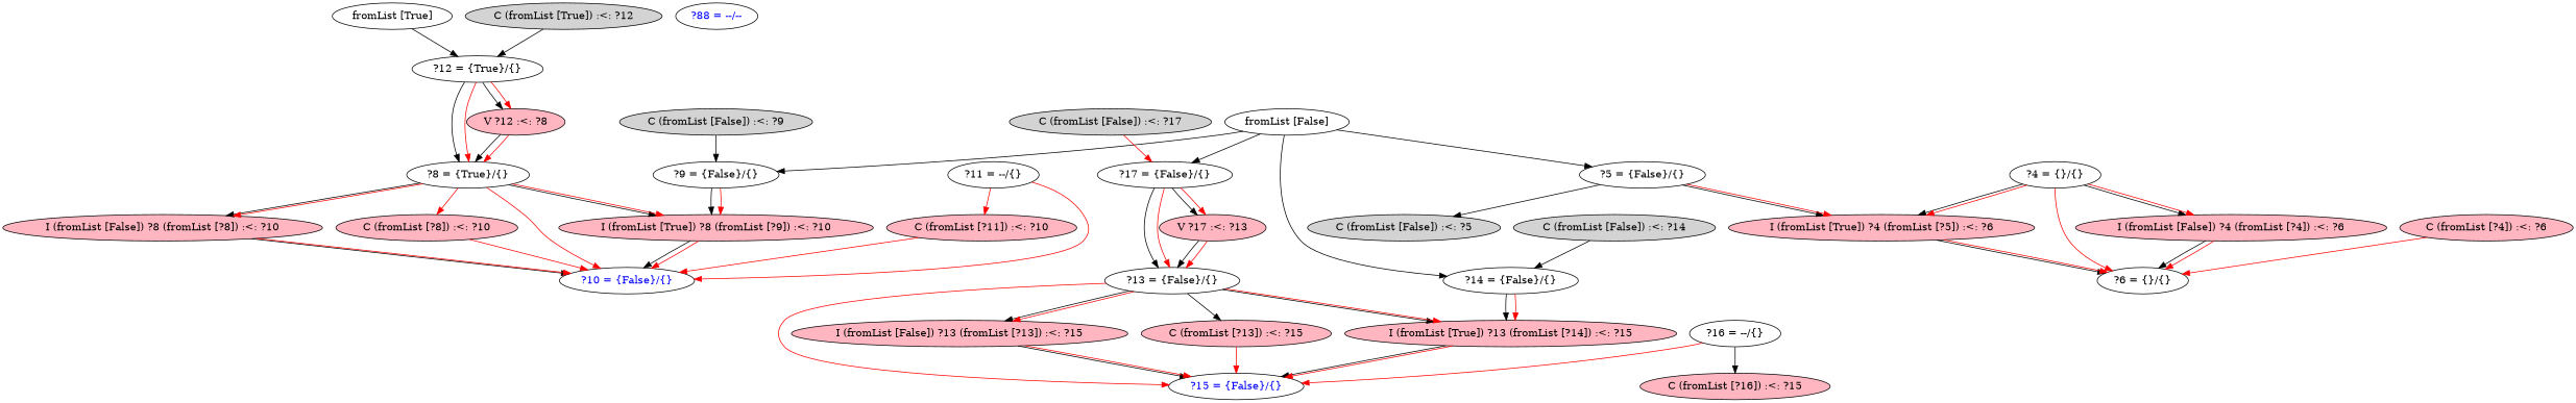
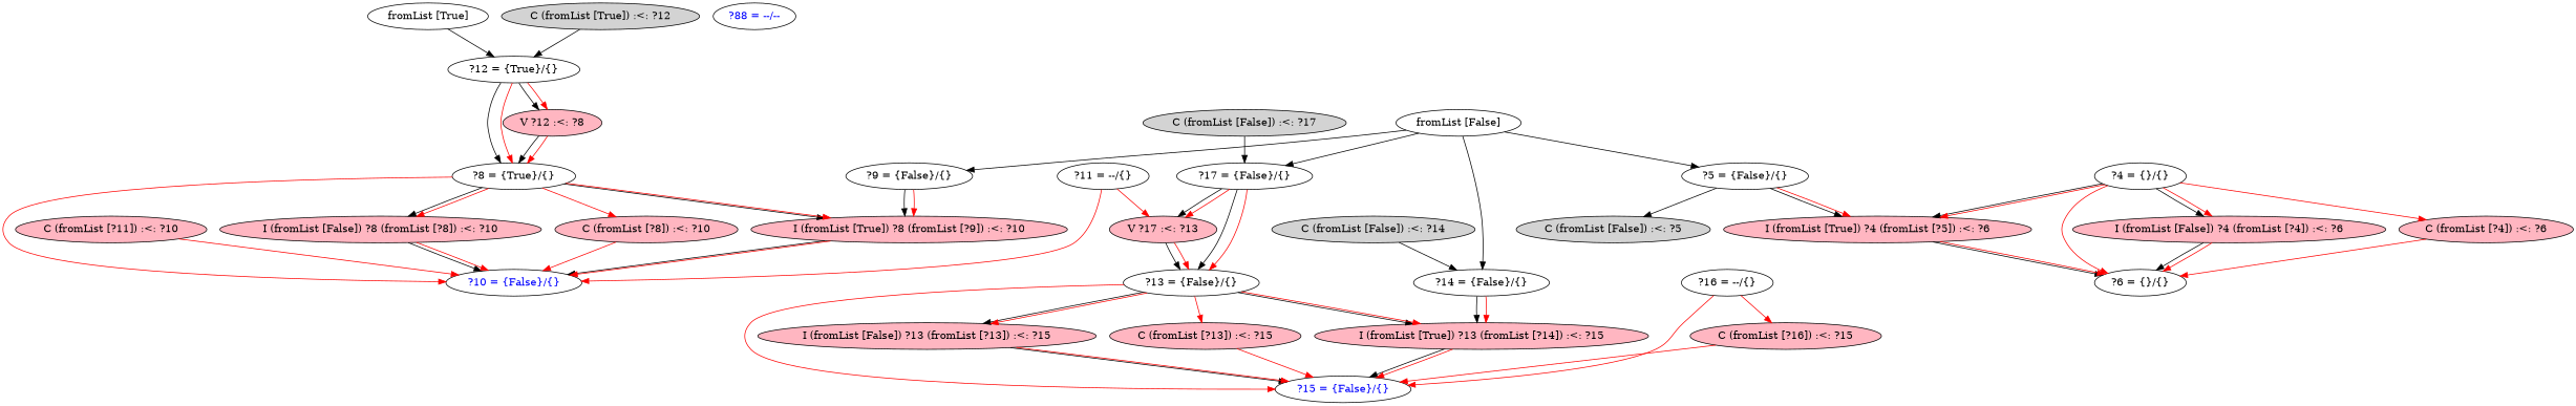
  digraph {
    node [style=filled]
    edge [color=red]
    "?10 = {False}/{}" [fontcolor=blue style=""]
    "?11 = --/{}" [fontcolor=black style=""]
    "C (fromList [?11]) :<: ?10" [fillcolor=lightpink]
    "?12 = {True}/{}" [fontcolor=black style=""]
    "?8 = {True}/{}" [fontcolor=black style=""]
    "V ?12 :<: ?8" [fillcolor=lightpink]
    "I (fromList [False]) ?8 (fromList [?8]) :<: ?10" [fillcolor=lightpink]
    "I (fromList [True]) ?8 (fromList [?9]) :<: ?10" [fillcolor=lightpink]
    "C (fromList [?8]) :<: ?10" [fillcolor=lightpink]
    "?13 = {False}/{}" [fontcolor=black style=""]
    "?15 = {False}/{}" [fontcolor=blue style=""]
    "I (fromList [False]) ?13 (fromList [?13]) :<: ?15" [fillcolor=lightpink]
    "I (fromList [True]) ?13 (fromList [?14]) :<: ?15" [fillcolor=lightpink]
    "C (fromList [?13]) :<: ?15" [fillcolor=lightpink]
    "?14 = {False}/{}" [fontcolor=black style=""]
    "?16 = --/{}" [fontcolor=black style=""]
    "C (fromList [?16]) :<: ?15" [fillcolor=lightpink]
    "?17 = {False}/{}" [fontcolor=black style=""]
    "V ?17 :<: ?13" [fillcolor=lightpink]
    n20 [fontcolor=blue label="?88 = --/--" style=""]
    "?4 = {}/{}" [fontcolor=black style=""]
    "?6 = {}/{}" [fontcolor=black style=""]
    "I (fromList [False]) ?4 (fromList [?4]) :<: ?6" [fillcolor=lightpink]
    "I (fromList [True]) ?4 (fromList [?5]) :<: ?6" [fillcolor=lightpink]
    "C (fromList [?4]) :<: ?6" [fillcolor=lightpink]
    "?5 = {False}/{}" [fontcolor=black style=""]
    "C (fromList [False]) :<: ?5"
    "?9 = {False}/{}" [fontcolor=black style=""]
    "fromList [False]" [style=""]
    "fromList [True]" [style=""]
    "C (fromList [False]) :<: ?14"
    "C (fromList [False]) :<: ?17"
-   "C (fromList [False]) :<: ?9"
    "C (fromList [True]) :<: ?12"
    "?11 = --/{}" -> "?10 = {False}/{}"
-   "?11 = --/{}" -> "C (fromList [?11]) :<: ?10"
+   "?11 = --/{}" -> "V ?17 :<: ?13"
    "C (fromList [?11]) :<: ?10" -> "?10 = {False}/{}"
    "?12 = {True}/{}" -> "?8 = {True}/{}" [color=""]
    "?12 = {True}/{}" -> "?8 = {True}/{}"
    "?12 = {True}/{}" -> "V ?12 :<: ?8" [color=""]
    "?12 = {True}/{}" -> "V ?12 :<: ?8"
    "?8 = {True}/{}" -> "?10 = {False}/{}"
    "?8 = {True}/{}" -> "I (fromList [False]) ?8 (fromList [?8]) :<: ?10" [color=""]
    "?8 = {True}/{}" -> "I (fromList [False]) ?8 (fromList [?8]) :<: ?10"
    "?8 = {True}/{}" -> "I (fromList [True]) ?8 (fromList [?9]) :<: ?10" [color=""]
    "?8 = {True}/{}" -> "I (fromList [True]) ?8 (fromList [?9]) :<: ?10"
    "?8 = {True}/{}" -> "C (fromList [?8]) :<: ?10"
    "V ?12 :<: ?8" -> "?8 = {True}/{}" [color=""]
    "V ?12 :<: ?8" -> "?8 = {True}/{}"
    "I (fromList [False]) ?8 (fromList [?8]) :<: ?10" -> "?10 = {False}/{}" [color=""]
    "I (fromList [False]) ?8 (fromList [?8]) :<: ?10" -> "?10 = {False}/{}"
    "I (fromList [True]) ?8 (fromList [?9]) :<: ?10" -> "?10 = {False}/{}" [color=""]
    "I (fromList [True]) ?8 (fromList [?9]) :<: ?10" -> "?10 = {False}/{}"
    "C (fromList [?8]) :<: ?10" -> "?10 = {False}/{}"
    "?13 = {False}/{}" -> "?15 = {False}/{}"
    "?13 = {False}/{}" -> "I (fromList [False]) ?13 (fromList [?13]) :<: ?15" [color=""]
    "?13 = {False}/{}" -> "I (fromList [False]) ?13 (fromList [?13]) :<: ?15"
    "?13 = {False}/{}" -> "I (fromList [True]) ?13 (fromList [?14]) :<: ?15" [color=""]
    "?13 = {False}/{}" -> "I (fromList [True]) ?13 (fromList [?14]) :<: ?15"
-   "?13 = {False}/{}" -> "C (fromList [?13]) :<: ?15" [color=black]
+   "?13 = {False}/{}" -> "C (fromList [?13]) :<: ?15"
    "I (fromList [False]) ?13 (fromList [?13]) :<: ?15" -> "?15 = {False}/{}" [color=""]
    "I (fromList [False]) ?13 (fromList [?13]) :<: ?15" -> "?15 = {False}/{}"
    "I (fromList [True]) ?13 (fromList [?14]) :<: ?15" -> "?15 = {False}/{}" [color=""]
    "I (fromList [True]) ?13 (fromList [?14]) :<: ?15" -> "?15 = {False}/{}"
    "C (fromList [?13]) :<: ?15" -> "?15 = {False}/{}"
    "?14 = {False}/{}" -> "I (fromList [True]) ?13 (fromList [?14]) :<: ?15" [color=""]
    "?14 = {False}/{}" -> "I (fromList [True]) ?13 (fromList [?14]) :<: ?15"
    "?16 = --/{}" -> "?15 = {False}/{}"
-   "?16 = --/{}" -> "C (fromList [?16]) :<: ?15" [color=black]
+   "?16 = --/{}" -> "C (fromList [?16]) :<: ?15"
+   "C (fromList [?16]) :<: ?15" -> "?15 = {False}/{}"
    "?17 = {False}/{}" -> "?13 = {False}/{}" [color=""]
    "?17 = {False}/{}" -> "?13 = {False}/{}"
    "?17 = {False}/{}" -> "V ?17 :<: ?13" [color=""]
    "?17 = {False}/{}" -> "V ?17 :<: ?13"
    "V ?17 :<: ?13" -> "?13 = {False}/{}" [color=""]
    "V ?17 :<: ?13" -> "?13 = {False}/{}"
    "?4 = {}/{}" -> "?6 = {}/{}"
    "?4 = {}/{}" -> "I (fromList [False]) ?4 (fromList [?4]) :<: ?6" [color=""]
    "?4 = {}/{}" -> "I (fromList [False]) ?4 (fromList [?4]) :<: ?6"
    "?4 = {}/{}" -> "I (fromList [True]) ?4 (fromList [?5]) :<: ?6" [color=""]
    "?4 = {}/{}" -> "I (fromList [True]) ?4 (fromList [?5]) :<: ?6"
+   "?4 = {}/{}" -> "C (fromList [?4]) :<: ?6"
    "I (fromList [False]) ?4 (fromList [?4]) :<: ?6" -> "?6 = {}/{}" [color=""]
    "I (fromList [False]) ?4 (fromList [?4]) :<: ?6" -> "?6 = {}/{}"
    "I (fromList [True]) ?4 (fromList [?5]) :<: ?6" -> "?6 = {}/{}" [color=""]
    "I (fromList [True]) ?4 (fromList [?5]) :<: ?6" -> "?6 = {}/{}"
    "C (fromList [?4]) :<: ?6" -> "?6 = {}/{}"
    "?5 = {False}/{}" -> "I (fromList [True]) ?4 (fromList [?5]) :<: ?6" [color=""]
    "?5 = {False}/{}" -> "I (fromList [True]) ?4 (fromList [?5]) :<: ?6"
    "?5 = {False}/{}" -> "C (fromList [False]) :<: ?5" [color=""]
    "?9 = {False}/{}" -> "I (fromList [True]) ?8 (fromList [?9]) :<: ?10" [color=""]
    "?9 = {False}/{}" -> "I (fromList [True]) ?8 (fromList [?9]) :<: ?10"
    "fromList [False]" -> "?14 = {False}/{}" [color=""]
    "fromList [False]" -> "?17 = {False}/{}" [color=""]
    "fromList [False]" -> "?5 = {False}/{}" [color=""]
    "fromList [False]" -> "?9 = {False}/{}" [color=""]
    "fromList [True]" -> "?12 = {True}/{}" [color=""]
    "C (fromList [False]) :<: ?14" -> "?14 = {False}/{}" [color=""]
-   "C (fromList [False]) :<: ?17" -> "?17 = {False}/{}"
-   "C (fromList [False]) :<: ?9" -> "?9 = {False}/{}" [color=""]
+   "C (fromList [False]) :<: ?17" -> "?17 = {False}/{}" [color=""]
    "C (fromList [True]) :<: ?12" -> "?12 = {True}/{}" [color=""]
  }
